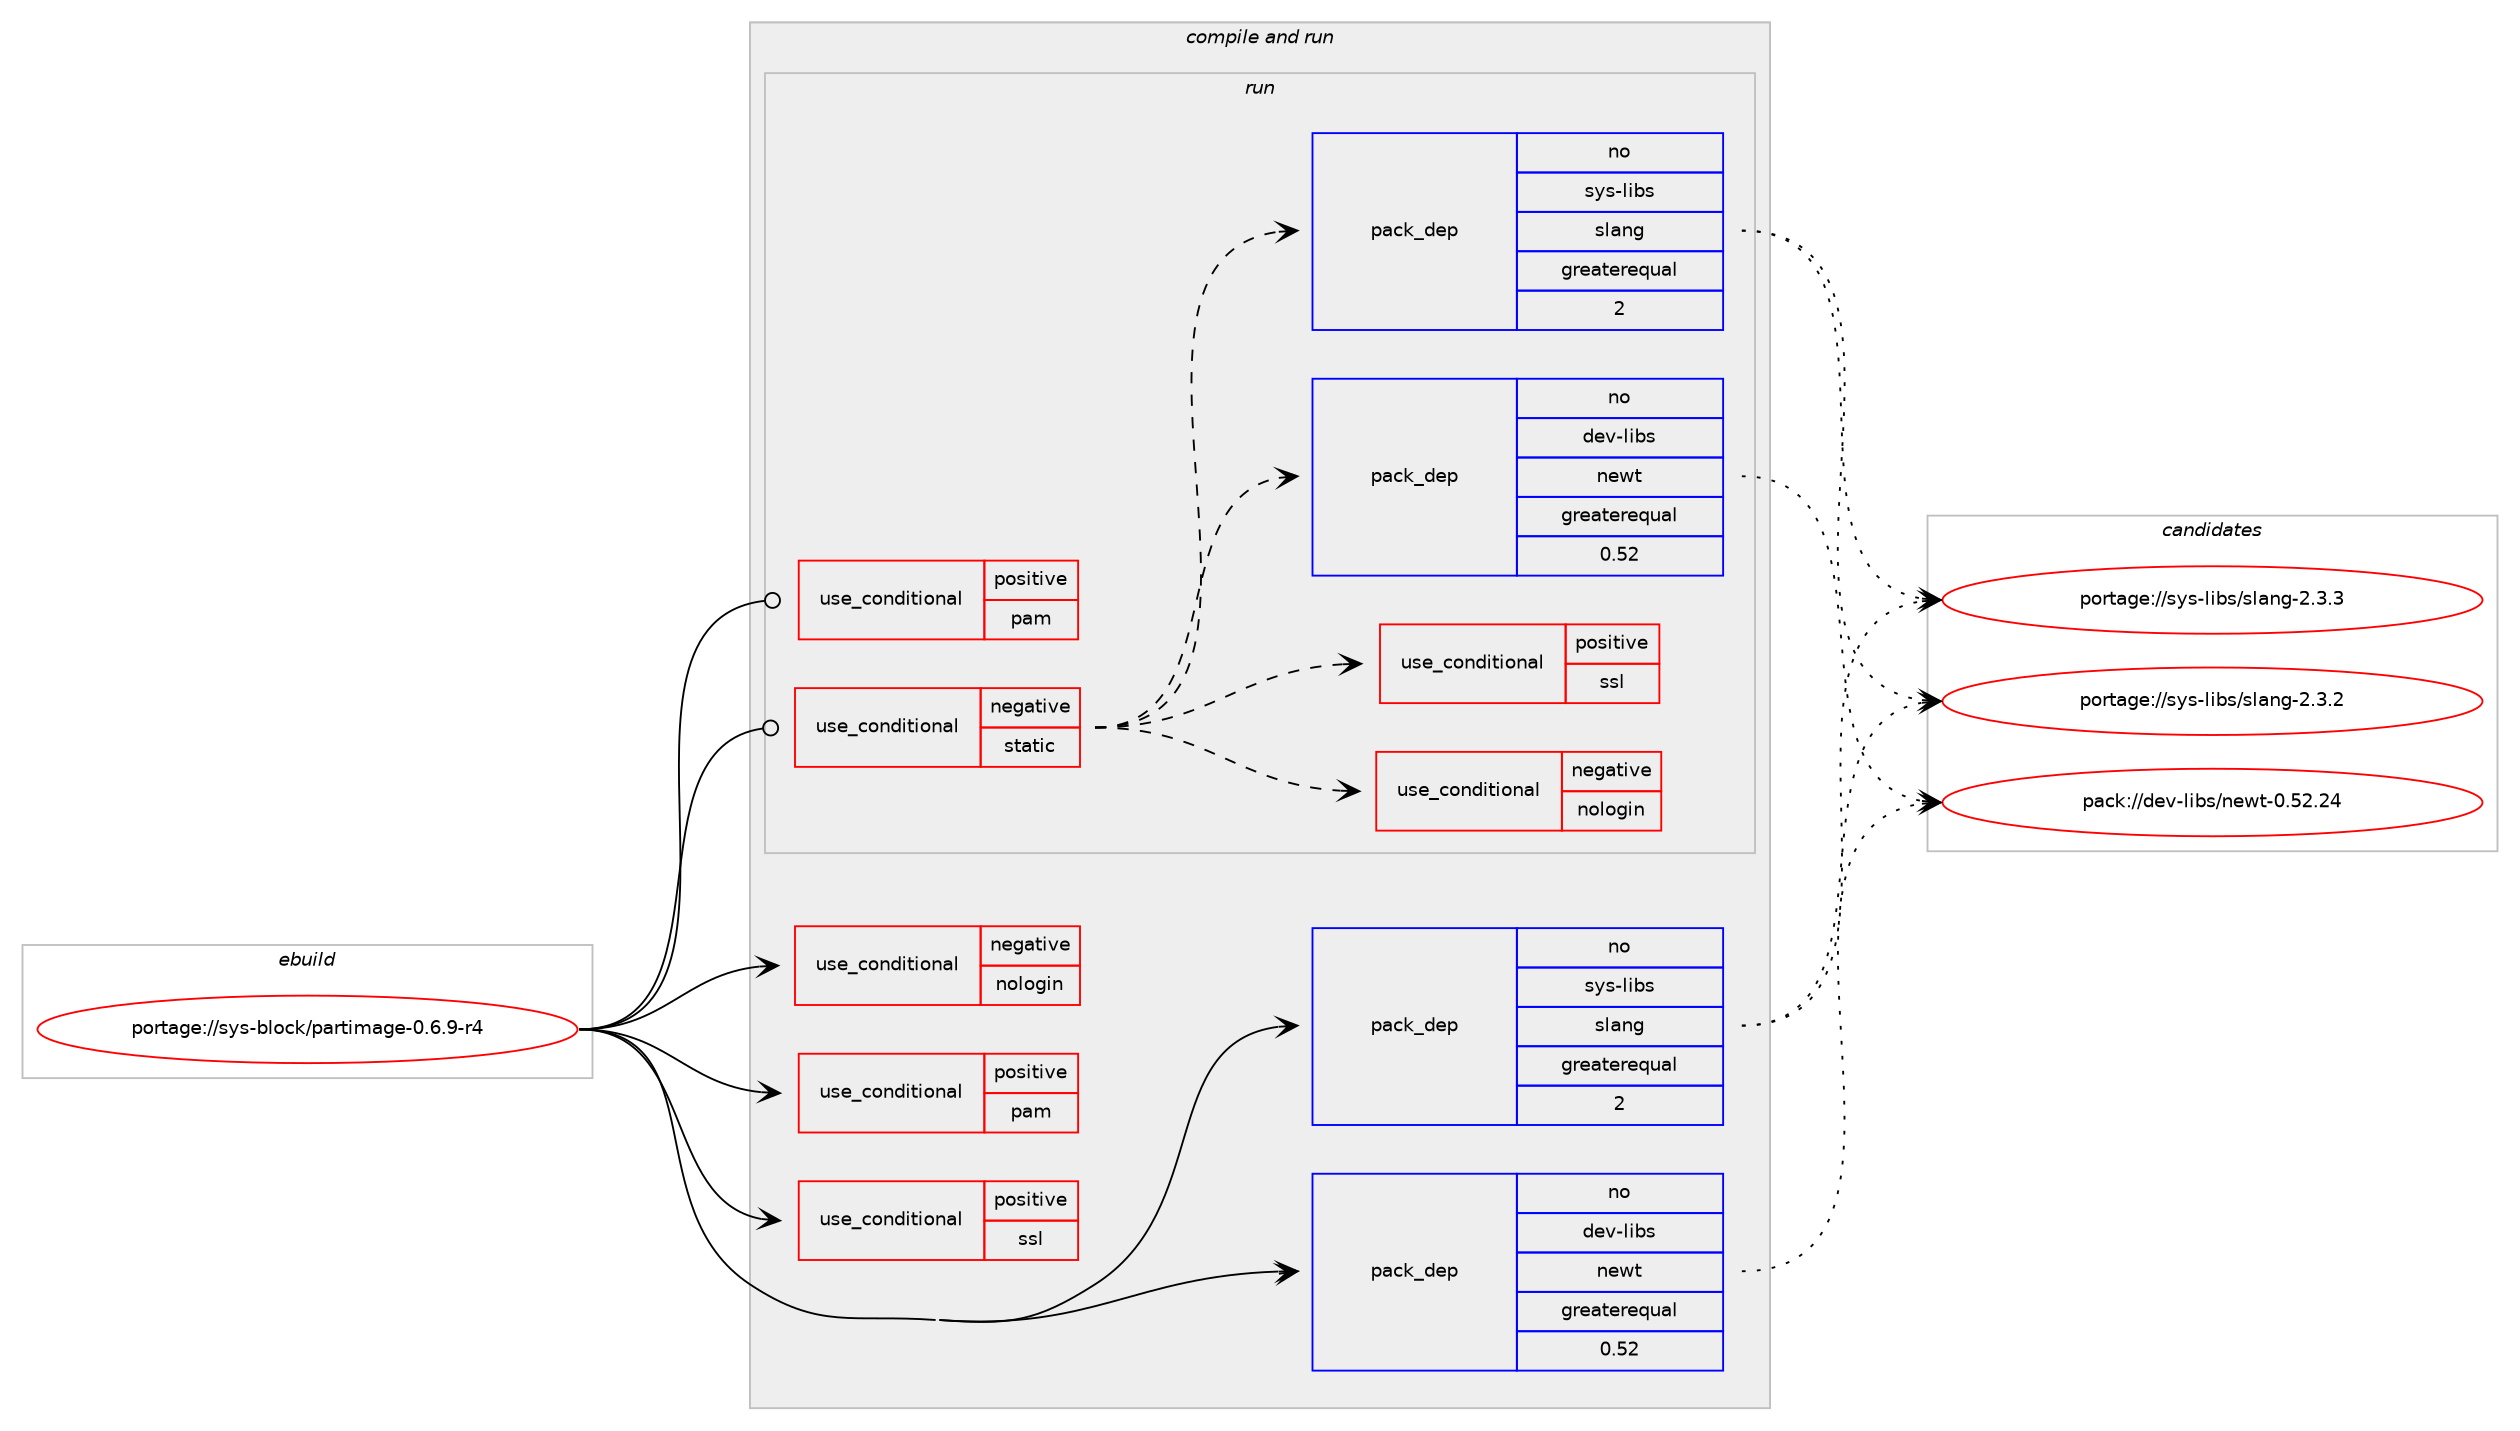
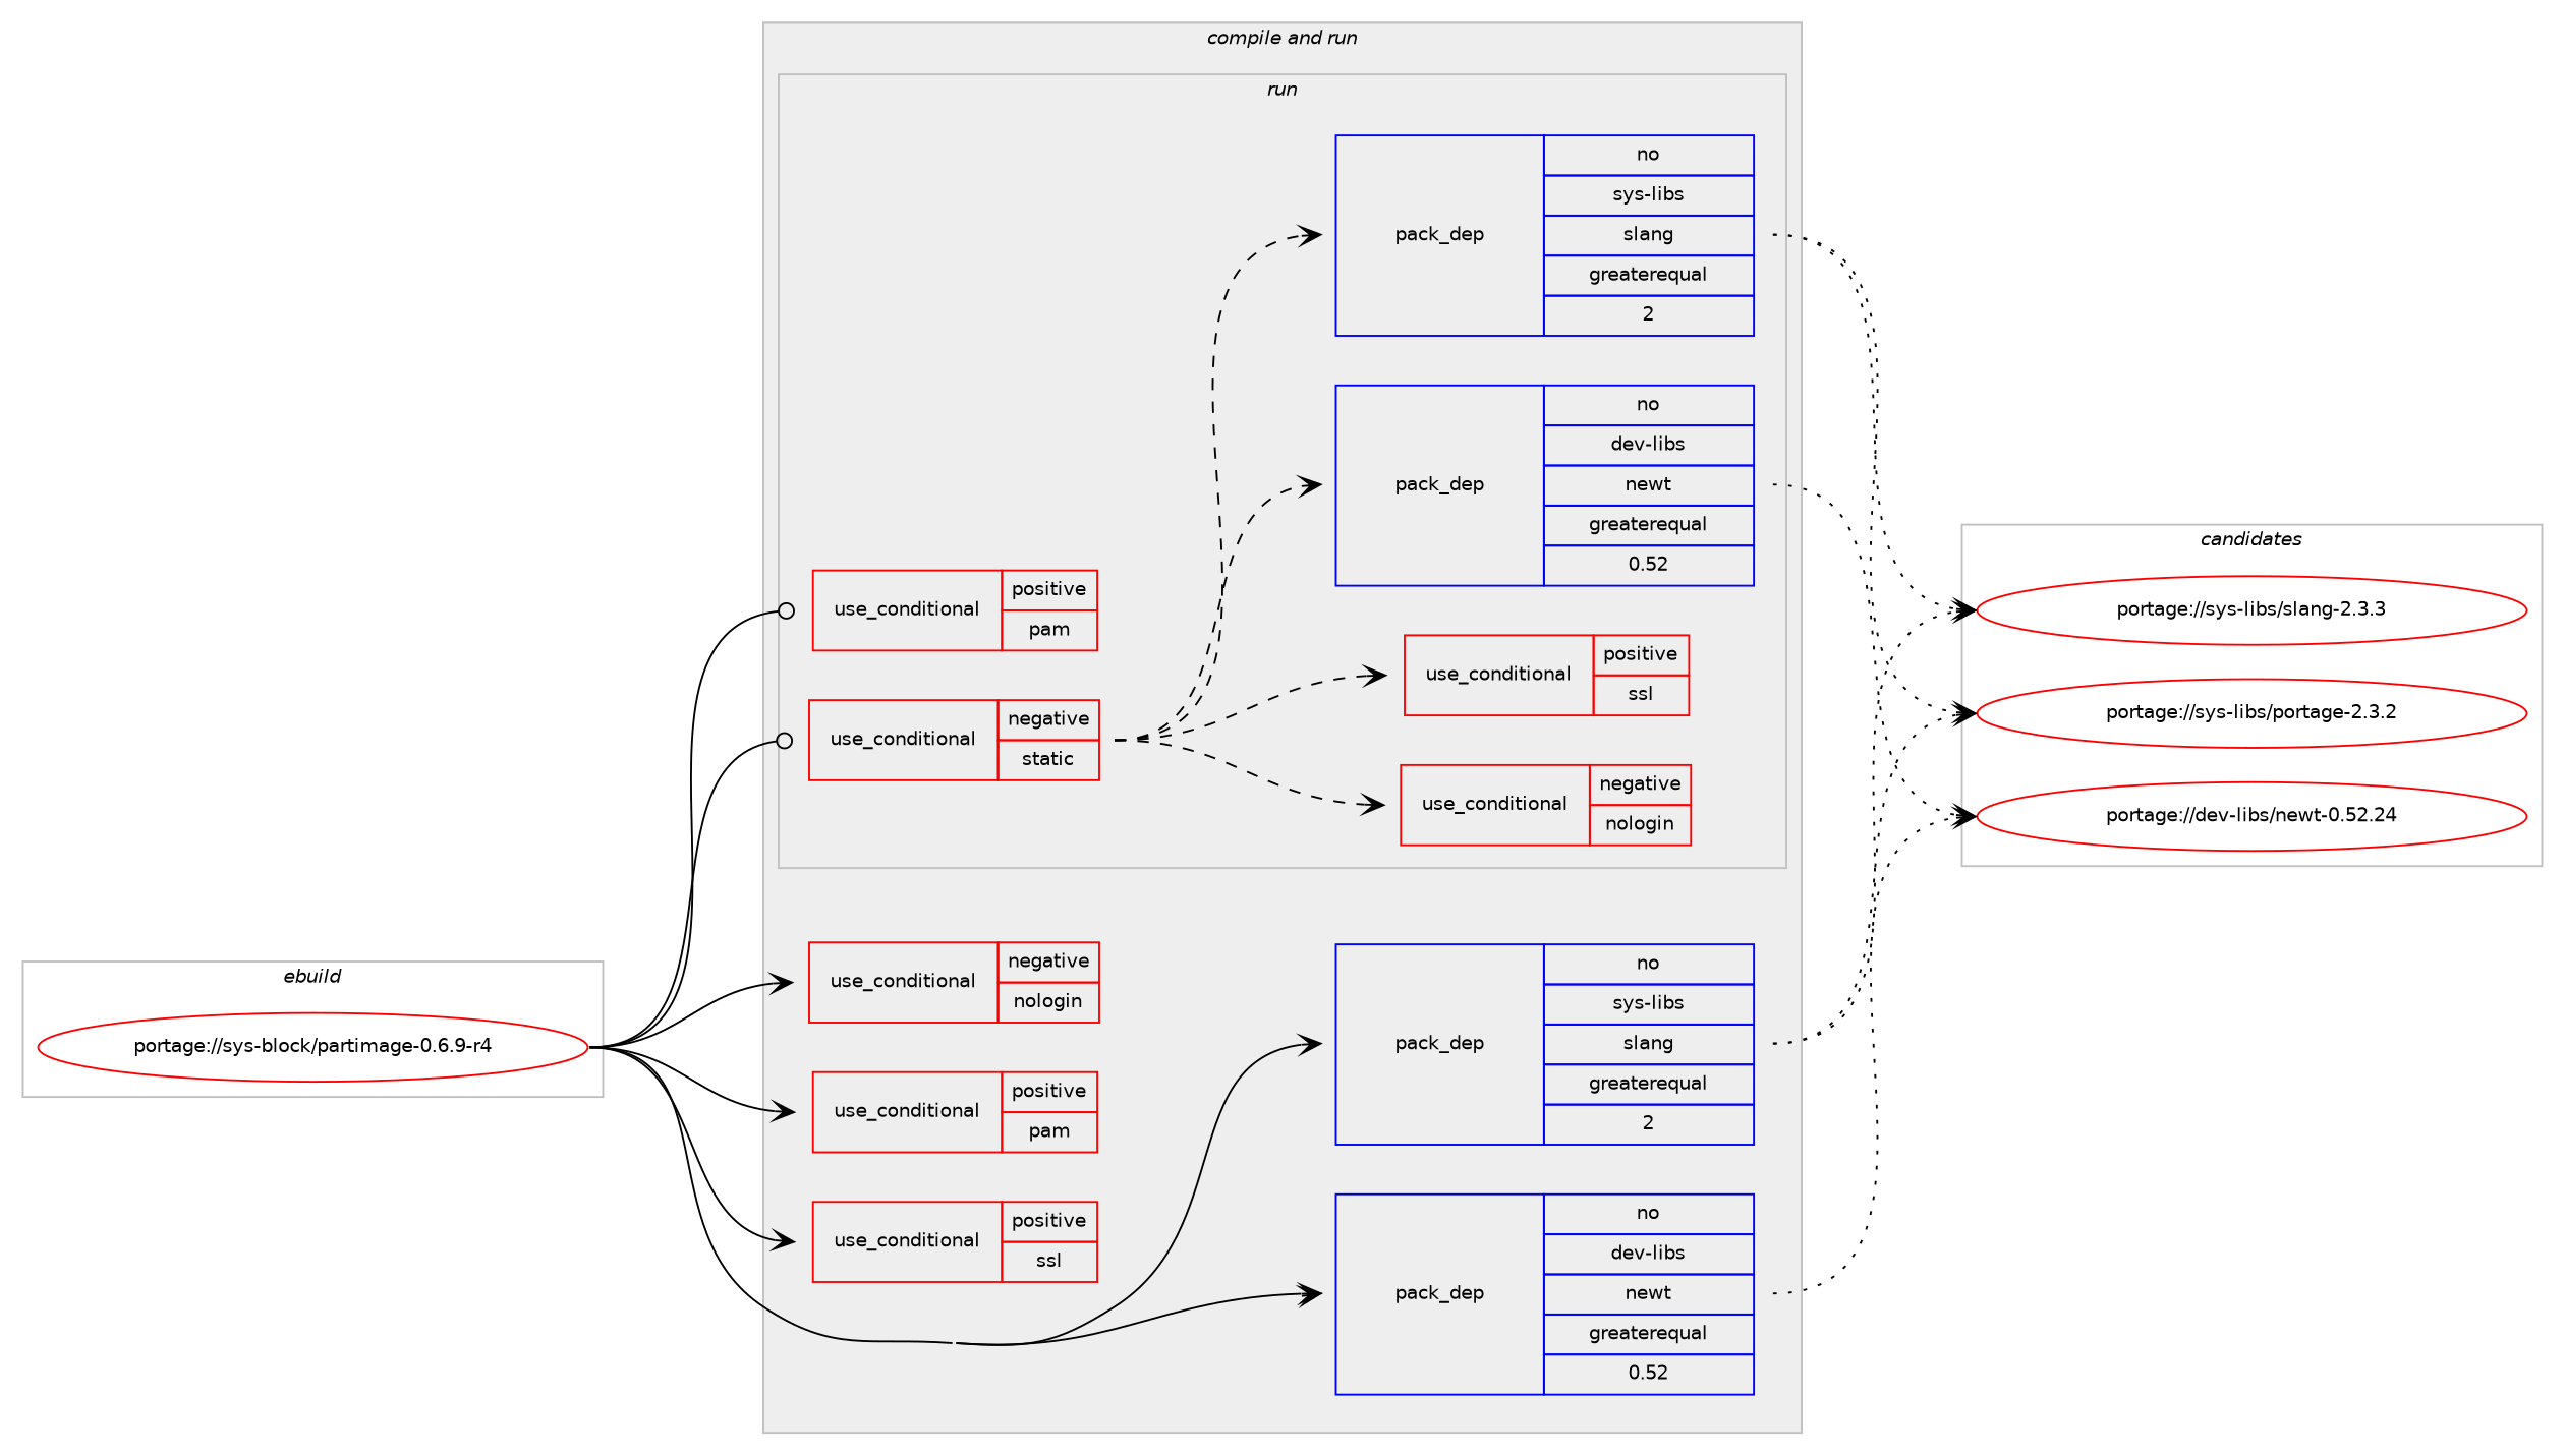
  digraph {
    compound=true
    concentrate=true
    fontname="DejaVu Sans"
    fontsize=10
    newrank=true
    rankdir=LR
    ranksep=1.5
    node [color=red fontname="DejaVu Sans" fontsize=10 shape=none]
    edge [arrowhead=vee fontname="DejaVu Sans" headport=w style=solid tailport=e weight=20]
    n1 [label="portage://sys-block/partimage-0.6.9-r4" width=4 shape=""]
    n2 [label=<<TABLE BORDER="0" CELLBORDER="1" CELLSPACING="0" CELLPADDING="4"><TR><TD ROWSPAN="3" CELLPADDING="10">use_conditional</TD></TR><TR><TD>negative</TD></TR><TR><TD>nologin</TD></TR></TABLE>>]
    n3 [label=<<TABLE BORDER="0" CELLBORDER="1" CELLSPACING="0" CELLPADDING="4"><TR><TD ROWSPAN="3" CELLPADDING="10">use_conditional</TD></TR><TR><TD>positive</TD></TR><TR><TD>pam</TD></TR></TABLE>>]
    n4 [label=<<TABLE BORDER="0" CELLBORDER="1" CELLSPACING="0" CELLPADDING="4"><TR><TD ROWSPAN="3" CELLPADDING="10">use_conditional</TD></TR><TR><TD>positive</TD></TR><TR><TD>ssl</TD></TR></TABLE>>]
    n5 [color=blue label=<<TABLE BORDER="0" CELLBORDER="1" CELLSPACING="0" CELLPADDING="4" WIDTH="220"><TR><TD ROWSPAN="6" CELLPADDING="30">pack_dep</TD></TR><TR><TD WIDTH="110">no</TD></TR><TR><TD>dev-libs</TD></TR><TR><TD>newt</TD></TR><TR><TD>greaterequal</TD></TR><TR><TD>0.52</TD></TR></TABLE>>]
    n6 [color=blue label=<<TABLE BORDER="0" CELLBORDER="1" CELLSPACING="0" CELLPADDING="4" WIDTH="220"><TR><TD ROWSPAN="6" CELLPADDING="30">pack_dep</TD></TR><TR><TD WIDTH="110">no</TD></TR><TR><TD>sys-libs</TD></TR><TR><TD>slang</TD></TR><TR><TD>greaterequal</TD></TR><TR><TD>2</TD></TR></TABLE>>]
    n7 [color=blue label=<<TABLE BORDER="0" CELLBORDER="1" CELLSPACING="0" CELLPADDING="4" WIDTH="220"><TR><TD ROWSPAN="6" CELLPADDING="30">pack_dep</TD></TR><TR><TD WIDTH="110">no</TD></TR><TR><TD>dev-libs</TD></TR><TR><TD>newt</TD></TR><TR><TD>greaterequal</TD></TR><TR><TD>0.52</TD></TR></TABLE>>]
    n8 [color=blue label=<<TABLE BORDER="0" CELLBORDER="1" CELLSPACING="0" CELLPADDING="4" WIDTH="220"><TR><TD ROWSPAN="6" CELLPADDING="30">pack_dep</TD></TR><TR><TD WIDTH="110">no</TD></TR><TR><TD>sys-libs</TD></TR><TR><TD>slang</TD></TR><TR><TD>greaterequal</TD></TR><TR><TD>2</TD></TR></TABLE>>]
    n9 [label=<<TABLE BORDER="0" CELLBORDER="1" CELLSPACING="0" CELLPADDING="4"><TR><TD ROWSPAN="3" CELLPADDING="10">use_conditional</TD></TR><TR><TD>negative</TD></TR><TR><TD>nologin</TD></TR></TABLE>>]
    n10 [label=<<TABLE BORDER="0" CELLBORDER="1" CELLSPACING="0" CELLPADDING="4"><TR><TD ROWSPAN="3" CELLPADDING="10">use_conditional</TD></TR><TR><TD>positive</TD></TR><TR><TD>ssl</TD></TR></TABLE>>]
    n11 [label=<<TABLE BORDER="0" CELLBORDER="1" CELLSPACING="0" CELLPADDING="4"><TR><TD ROWSPAN="3" CELLPADDING="10">use_conditional</TD></TR><TR><TD>negative</TD></TR><TR><TD>static</TD></TR></TABLE>>]
    n12 [label=<<TABLE BORDER="0" CELLBORDER="1" CELLSPACING="0" CELLPADDING="4"><TR><TD ROWSPAN="3" CELLPADDING="10">use_conditional</TD></TR><TR><TD>positive</TD></TR><TR><TD>pam</TD></TR></TABLE>>]
-   n13 [label="portage://sys-libs/slang-2.3.2" width=4 shape=""]
+   n13 [label="portage://sys-libs/portage-2.3.2" width=4 shape=""]
    n14 [label="portage://sys-libs/slang-2.3.3" width=4 shape=""]
-   n15 [label="pack://dev-libs/newt-0.52.24" width=4 shape=""]
+   n15 [label="portage://dev-libs/newt-0.52.24" width=4 shape=""]
    subgraph cluster_1 {
      color=gray
      label=<<i>ebuild</i>>
      rank=same
      n1
    }
    subgraph cluster_2 {
      color=gray
      label=<<i>dependencies</i>>
      subgraph cluster_3 {
        color=gray
        fillcolor="#eeeeee"
        label=<<i>compile</i>>
        style=filled
        subgraph sub_4 {
          color=gray
          fillcolor="#eeeeee"
          label=<<i>compile</i>>
          style=filled
          n2
        }
        subgraph sub_5 {
          color=gray
          fillcolor="#eeeeee"
          label=<<i>compile</i>>
          style=filled
          n3
        }
        subgraph sub_6 {
          color=gray
          fillcolor="#eeeeee"
          label=<<i>compile</i>>
          style=filled
          n4
        }
        subgraph sub_7 {
          color=gray
          fillcolor="#eeeeee"
          label=<<i>compile</i>>
          style=filled
          n5
        }
        subgraph sub_8 {
          color=gray
          fillcolor="#eeeeee"
          label=<<i>compile</i>>
          style=filled
          n6
        }
      }
      subgraph cluster_9 {
        color=gray
        fillcolor="#eeeeee"
        label=<<i>compile and run</i>>
        style=filled
      }
      subgraph cluster_10 {
        color=gray
        fillcolor="#eeeeee"
        label=<<i>run</i>>
        style=filled
        subgraph sub_11 {
          color=gray
          fillcolor="#eeeeee"
          label=<<i>run</i>>
          style=filled
          n11
          subgraph sub_12 {
            color=gray
            fillcolor="#eeeeee"
            label=<<i>run</i>>
            style=filled
            n7
          }
          subgraph sub_13 {
            color=gray
            fillcolor="#eeeeee"
            label=<<i>run</i>>
            style=filled
            n8
          }
          subgraph sub_14 {
            color=gray
            fillcolor="#eeeeee"
            label=<<i>run</i>>
            style=filled
            n9
          }
          subgraph sub_15 {
            color=gray
            fillcolor="#eeeeee"
            label=<<i>run</i>>
            style=filled
            n10
          }
        }
        subgraph sub_16 {
          color=gray
          fillcolor="#eeeeee"
          label=<<i>run</i>>
          style=filled
          n12
        }
      }
    }
    subgraph cluster_17 {
      color=gray
      label=<<i>candidates</i>>
      rank=same
      subgraph sub_18 {
        color=black
        label=<<i>candidates</i>>
        nodesep=1
        rank=same
        n13
        n14
      }
      subgraph sub_19 {
        color=black
        label=<<i>candidates</i>>
        nodesep=1
        rank=same
        n15
      }
      subgraph sub_20 {
        color=black
        label=<<i>candidates</i>>
        nodesep=1
        rank=same
        n15
      }
      subgraph sub_21 {
        color=black
        label=<<i>candidates</i>>
        nodesep=1
        rank=same
        n13
        n14
      }
    }
    n1 -> n2
    n1 -> n3
    n1 -> n4
    n1 -> n5
    n1 -> n6
    n1 -> n11 [arrowhead=odot]
    n1 -> n12 [arrowhead=odot]
    n5 -> n15 [style=dotted weight=100]
    n6 -> n13 [style=dotted weight=100]
    n6 -> n14 [style=dotted weight=100]
    n7 -> n15 [style=dotted weight=100]
    n8 -> n13 [style=dotted weight=100]
    n8 -> n14 [style=dotted weight=100]
    n11 -> n7 [style=dashed]
    n11 -> n8 [style=dashed]
    n11 -> n9 [style=dashed]
    n11 -> n10 [style=dashed]
  }
